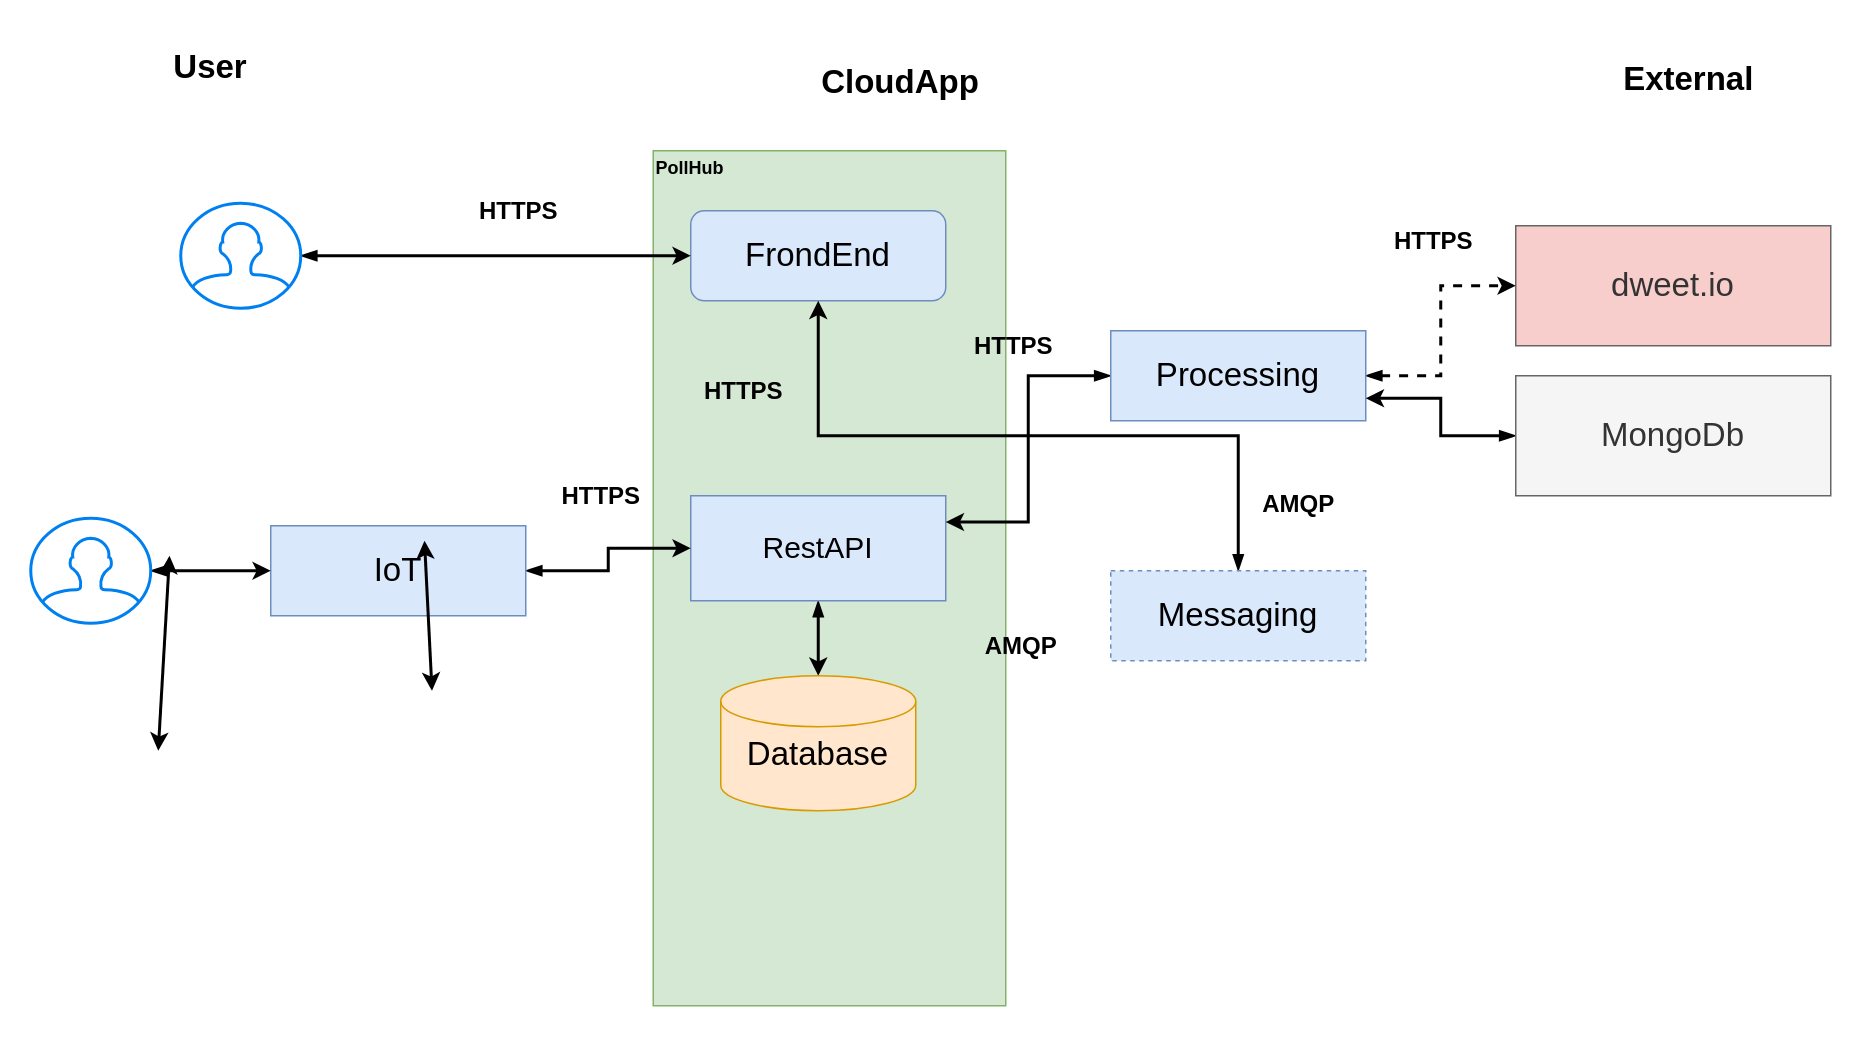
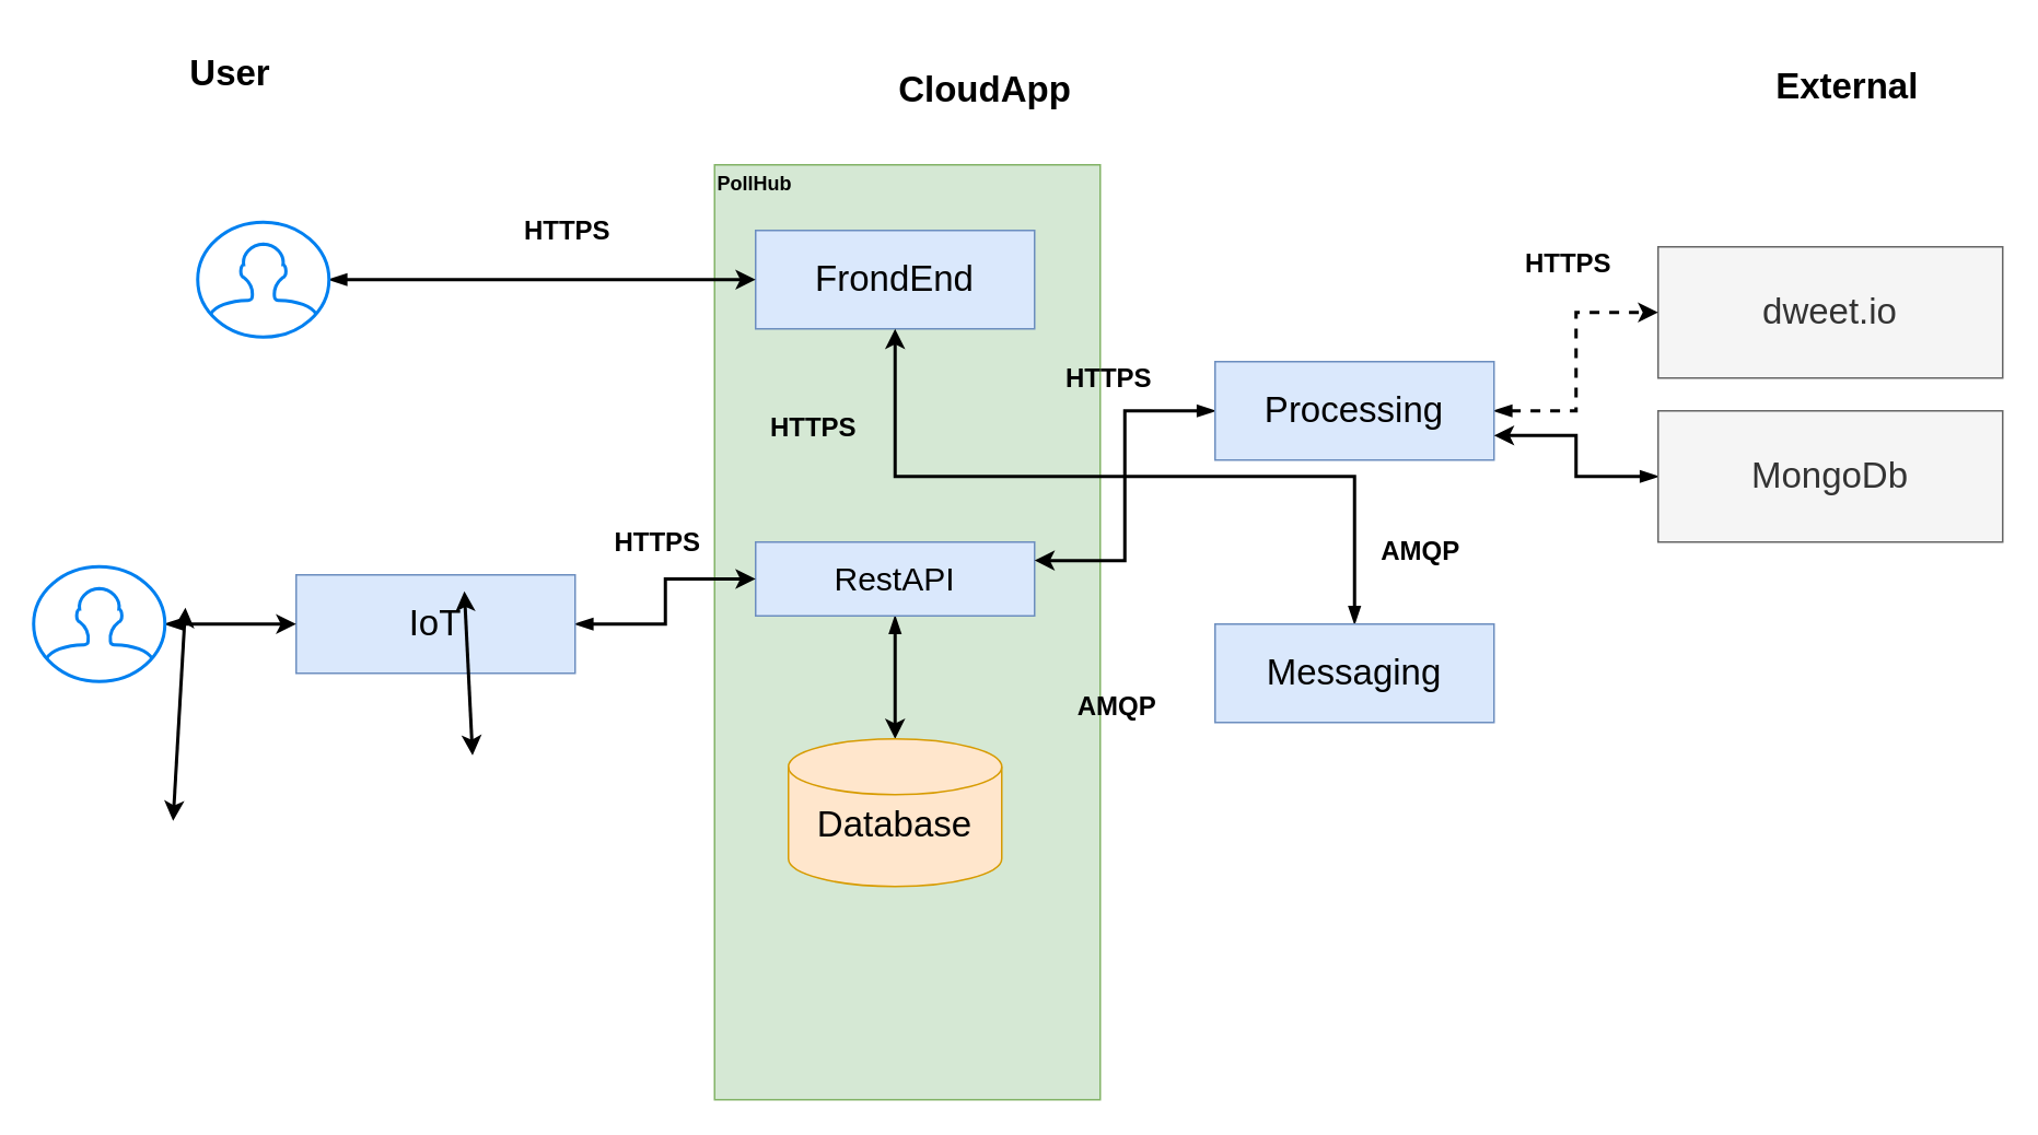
  <mxCell id="0" />
  <mxCell id="1" parent="0" />
  <mxCell id="2" value="&lt;b&gt;PollHub&lt;br&gt;&lt;br&gt;&lt;br&gt;&lt;br&gt;&lt;br&gt;&lt;br&gt;&lt;br&gt;&lt;br&gt;&lt;br&gt;&lt;br&gt;&lt;br&gt;&lt;br&gt;&lt;br&gt;&lt;br&gt;&lt;br&gt;&lt;br&gt;&lt;br&gt;&lt;br&gt;&lt;br&gt;&lt;br&gt;&lt;br&gt;&lt;br&gt;&lt;br&gt;&lt;br&gt;&lt;br&gt;&lt;br&gt;&lt;br&gt;&lt;br&gt;&lt;br&gt;&lt;br&gt;&lt;br&gt;&lt;br&gt;&lt;br&gt;&lt;br&gt;&lt;br&gt;&lt;br&gt;&lt;br&gt;&lt;br&gt;&lt;br&gt;&lt;/b&gt;" style="rounded=0;whiteSpace=wrap;html=1;align=left;fillColor=#d5e8d4;strokeColor=#82b366;" vertex="1" parent="1"><mxGeometry x="435" y="100" width="235" height="570" as="geometry" /></mxCell>
  <mxCell id="3" value="User" style="text;html=1;strokeColor=none;fillColor=none;align=center;verticalAlign=middle;whiteSpace=wrap;rounded=0;fontStyle=1;fontSize=22;" parent="1" vertex="1"><mxGeometry x="70" y="20" width="140" height="50" as="geometry" /></mxCell>
  <mxCell id="4" style="edgeStyle=orthogonalEdgeStyle;rounded=0;orthogonalLoop=1;jettySize=auto;html=1;startArrow=blockThin;startFill=1;strokeColor=#000000;strokeWidth=2;" edge="1" parent="1" source="5" target="6"><mxGeometry relative="1" as="geometry" /></mxCell>
- <mxCell id="5" value="&lt;span style=&quot;font-size: 20px&quot;&gt;RestAPI&lt;/span&gt;" style="rounded=0;whiteSpace=wrap;html=1;fontSize=22;fillColor=#dae8fc;strokeColor=#6c8ebf;" parent="1" vertex="1"><mxGeometry x="460" y="330" width="170" height="70" as="geometry" /></mxCell>
+ <mxCell id="5" value="&lt;span style=&quot;font-size: 20px&quot;&gt;RestAPI&lt;/span&gt;" style="rounded=0;whiteSpace=wrap;html=1;fontSize=22;fillColor=#dae8fc;strokeColor=#6c8ebf;" parent="1" vertex="1"><mxGeometry x="460" y="330" width="170" height="45" as="geometry" /></mxCell>
  <mxCell id="6" value="&lt;p style=&quot;line-height: 120%&quot;&gt;Database&lt;/p&gt;" style="shape=cylinder2;whiteSpace=wrap;html=1;boundedLbl=1;backgroundOutline=1;size=17;fontSize=22;fillColor=#ffe6cc;strokeColor=#d79b00;verticalAlign=bottom;" parent="1" vertex="1"><mxGeometry x="480" y="450" width="130" height="90" as="geometry" /></mxCell>
  <mxCell id="7" style="edgeStyle=orthogonalEdgeStyle;rounded=0;orthogonalLoop=1;jettySize=auto;html=1;startArrow=blockThin;startFill=1;strokeColor=#000000;strokeWidth=2;" edge="1" parent="1" source="8" target="5"><mxGeometry relative="1" as="geometry" /></mxCell>
  <mxCell id="8" value="IoT" style="rounded=0;whiteSpace=wrap;html=1;fontSize=22;fillColor=#dae8fc;strokeColor=#6c8ebf;" parent="1" vertex="1"><mxGeometry x="180" y="350" width="170" height="60" as="geometry" /></mxCell>
- <mxCell id="9" value="dweet.io" style="whiteSpace=wrap;html=1;fillColor=#f8cecc;fontSize=22;strokeColor=#666666;fontColor=#333333;" parent="1" vertex="1"><mxGeometry x="1010" y="150" width="210" height="80" as="geometry" /></mxCell>
+ <mxCell id="9" value="dweet.io" style="whiteSpace=wrap;html=1;fillColor=#f5f5f5;fontSize=22;strokeColor=#666666;fontColor=#333333;" parent="1" vertex="1"><mxGeometry x="1010" y="150" width="210" height="80" as="geometry" /></mxCell>
  <mxCell id="10" value="&lt;font style=&quot;font-size: 22px&quot;&gt;&lt;b&gt;External&lt;/b&gt;&lt;/font&gt;" style="text;html=1;align=center;verticalAlign=middle;resizable=0;points=[];autosize=1;" parent="1" vertex="1"><mxGeometry x="1075" y="42.5" width="100" height="20" as="geometry" /></mxCell>
  <mxCell id="11" value="&lt;font size=&quot;1&quot;&gt;&lt;b style=&quot;font-size: 16px&quot;&gt;HTTPS&lt;/b&gt;&lt;/font&gt;" style="text;html=1;align=center;verticalAlign=middle;resizable=0;points=[];autosize=1;" parent="1" vertex="1"><mxGeometry x="460" y="250" width="70" height="20" as="geometry" /></mxCell>
  <mxCell id="12" value="" style="endArrow=classic;startArrow=classic;html=1;entryX=0.5;entryY=1;entryDx=0;entryDy=0;exitX=0.5;exitY=0;exitDx=0;exitDy=0;strokeWidth=2;" parent="1" edge="1"><mxGeometry width="50" height="50" relative="1" as="geometry"><mxPoint x="105" y="500" as="sourcePoint" /><mxPoint x="112.5" y="370" as="targetPoint" /></mxGeometry></mxCell>
  <mxCell id="13" value="" style="endArrow=classic;startArrow=classic;html=1;exitX=0.5;exitY=0;exitDx=0;exitDy=0;strokeWidth=2;entryX=0.5;entryY=1;entryDx=0;entryDy=0;" parent="1" edge="1"><mxGeometry width="50" height="50" relative="1" as="geometry"><mxPoint x="287.5" y="460" as="sourcePoint" /><mxPoint x="282.5" y="360" as="targetPoint" /></mxGeometry></mxCell>
  <mxCell id="14" value="CloudApp" style="text;html=1;strokeColor=none;fillColor=none;align=center;verticalAlign=middle;whiteSpace=wrap;rounded=0;fontStyle=1;fontSize=22;" vertex="1" parent="1"><mxGeometry x="530" y="30" width="140" height="50" as="geometry" /></mxCell>
- <mxCell id="15" value="FrondEnd" style="whiteSpace=wrap;html=1;fontSize=22;fillColor=#dae8fc;strokeColor=#6c8ebf;rounded=1;" vertex="1" parent="1"><mxGeometry x="460" y="140" width="170" height="60" as="geometry" /></mxCell>
+ <mxCell id="15" value="FrondEnd" style="rounded=0;whiteSpace=wrap;html=1;fontSize=22;fillColor=#dae8fc;strokeColor=#6c8ebf;" vertex="1" parent="1"><mxGeometry x="460" y="140" width="170" height="60" as="geometry" /></mxCell>
  <mxCell id="16" style="edgeStyle=orthogonalEdgeStyle;rounded=0;orthogonalLoop=1;jettySize=auto;html=1;entryX=0;entryY=0.5;entryDx=0;entryDy=0;startArrow=blockThin;startFill=1;strokeColor=#000000;strokeWidth=2;" edge="1" parent="1" source="17" target="15"><mxGeometry relative="1" as="geometry" /></mxCell>
  <mxCell id="17" value="" style="html=1;verticalLabelPosition=bottom;align=center;labelBackgroundColor=#ffffff;verticalAlign=top;strokeWidth=2;strokeColor=#0080F0;shadow=0;dashed=0;shape=mxgraph.ios7.icons.user;" vertex="1" parent="1"><mxGeometry y="135" width="80" height="70" as="geometry" x="120" /></mxCell>
  <mxCell id="18" value="&lt;font size=&quot;1&quot;&gt;&lt;b style=&quot;font-size: 16px&quot;&gt;HTTPS&lt;/b&gt;&lt;/font&gt;" style="text;html=1;align=center;verticalAlign=middle;resizable=0;points=[];autosize=1;" vertex="1" parent="1"><mxGeometry x="310" y="130" width="70" height="20" as="geometry" /></mxCell>
  <mxCell id="19" style="edgeStyle=orthogonalEdgeStyle;rounded=0;orthogonalLoop=1;jettySize=auto;html=1;entryX=0;entryY=0.5;entryDx=0;entryDy=0;startArrow=blockThin;startFill=1;strokeColor=#000000;strokeWidth=2;" edge="1" parent="1" source="20" target="8"><mxGeometry relative="1" as="geometry" /></mxCell>
  <mxCell id="20" value="" style="html=1;verticalLabelPosition=bottom;align=center;labelBackgroundColor=#ffffff;verticalAlign=top;strokeWidth=2;strokeColor=#0080F0;shadow=0;dashed=0;shape=mxgraph.ios7.icons.user;" vertex="1" parent="1"><mxGeometry x="20" y="345" width="80" height="70" as="geometry" /></mxCell>
  <mxCell id="21" value="&lt;font size=&quot;1&quot;&gt;&lt;b style=&quot;font-size: 16px&quot;&gt;HTTPS&lt;/b&gt;&lt;/font&gt;" style="text;html=1;align=center;verticalAlign=middle;resizable=0;points=[];autosize=1;" vertex="1" parent="1"><mxGeometry x="365" y="320" width="70" height="20" as="geometry" /></mxCell>
  <mxCell id="22" style="edgeStyle=orthogonalEdgeStyle;rounded=0;orthogonalLoop=1;jettySize=auto;html=1;exitX=0.5;exitY=0;exitDx=0;exitDy=0;startArrow=blockThin;startFill=1;strokeColor=#000000;strokeWidth=2;" edge="1" parent="1" source="23" target="15"><mxGeometry relative="1" as="geometry" /></mxCell>
- <mxCell id="23" value="Messaging" style="rounded=0;whiteSpace=wrap;html=1;fontSize=22;fillColor=#dae8fc;strokeColor=#6c8ebf;dashed=1;" vertex="1" parent="1"><mxGeometry x="740" y="380" width="170" height="60" as="geometry" /></mxCell>
+ <mxCell id="23" value="Messaging" style="rounded=0;whiteSpace=wrap;html=1;fontSize=22;fillColor=#dae8fc;strokeColor=#6c8ebf;" vertex="1" parent="1"><mxGeometry x="740" y="380" width="170" height="60" as="geometry" /></mxCell>
  <mxCell id="24" style="edgeStyle=orthogonalEdgeStyle;rounded=0;orthogonalLoop=1;jettySize=auto;html=1;exitX=1;exitY=0.5;exitDx=0;exitDy=0;entryX=0;entryY=0.5;entryDx=0;entryDy=0;startArrow=blockThin;startFill=1;strokeColor=#000000;strokeWidth=2;dashed=1;" edge="1" parent="1" source="26" target="9"><mxGeometry relative="1" as="geometry" /></mxCell>
  <mxCell id="25" style="edgeStyle=orthogonalEdgeStyle;rounded=0;orthogonalLoop=1;jettySize=auto;html=1;exitX=0;exitY=0.5;exitDx=0;exitDy=0;entryX=1;entryY=0.25;entryDx=0;entryDy=0;startArrow=blockThin;startFill=1;strokeColor=#000000;strokeWidth=2;" edge="1" parent="1" source="26" target="5"><mxGeometry relative="1" as="geometry" /></mxCell>
  <mxCell id="26" value="Processing" style="rounded=0;whiteSpace=wrap;html=1;fontSize=22;fillColor=#dae8fc;strokeColor=#6c8ebf;" vertex="1" parent="1"><mxGeometry x="740" y="220" width="170" height="60" as="geometry" /></mxCell>
  <mxCell id="27" style="edgeStyle=orthogonalEdgeStyle;rounded=0;orthogonalLoop=1;jettySize=auto;html=1;exitX=0;exitY=0.5;exitDx=0;exitDy=0;entryX=1;entryY=0.75;entryDx=0;entryDy=0;startArrow=blockThin;startFill=1;strokeColor=#000000;strokeWidth=2;" edge="1" parent="1" source="28" target="26"><mxGeometry relative="1" as="geometry" /></mxCell>
  <mxCell id="28" value="MongoDb" style="whiteSpace=wrap;html=1;fillColor=#f5f5f5;fontSize=22;strokeColor=#666666;fontColor=#333333;" vertex="1" parent="1"><mxGeometry x="1010" y="250" width="210" height="80" as="geometry" /></mxCell>
  <mxCell id="29" value="&lt;font size=&quot;1&quot;&gt;&lt;b style=&quot;font-size: 16px&quot;&gt;HTTPS&lt;/b&gt;&lt;/font&gt;" style="text;html=1;align=center;verticalAlign=middle;resizable=0;points=[];autosize=1;" vertex="1" parent="1"><mxGeometry x="640" y="220" width="70" height="20" as="geometry" /></mxCell>
  <mxCell id="30" value="&lt;font size=&quot;1&quot;&gt;&lt;b style=&quot;font-size: 16px&quot;&gt;HTTPS&lt;/b&gt;&lt;/font&gt;" style="text;html=1;align=center;verticalAlign=middle;resizable=0;points=[];autosize=1;" vertex="1" parent="1"><mxGeometry x="920" y="150" width="70" height="20" as="geometry" /></mxCell>
  <mxCell id="31" value="&lt;span style=&quot;font-size: 16px&quot;&gt;&lt;b&gt;AMQP&lt;br&gt;&lt;/b&gt;&lt;/span&gt;" style="text;html=1;align=center;verticalAlign=middle;resizable=0;points=[];autosize=1;" vertex="1" parent="1"><mxGeometry x="650" y="420" width="60" height="20" as="geometry" /></mxCell>
  <mxCell id="32" value="&lt;span style=&quot;font-size: 16px&quot;&gt;&lt;b&gt;AMQP&lt;br&gt;&lt;/b&gt;&lt;/span&gt;" style="text;html=1;align=center;verticalAlign=middle;resizable=0;points=[];autosize=1;" vertex="1" parent="1"><mxGeometry x="835" y="325" width="60" height="20" as="geometry" /></mxCell>
